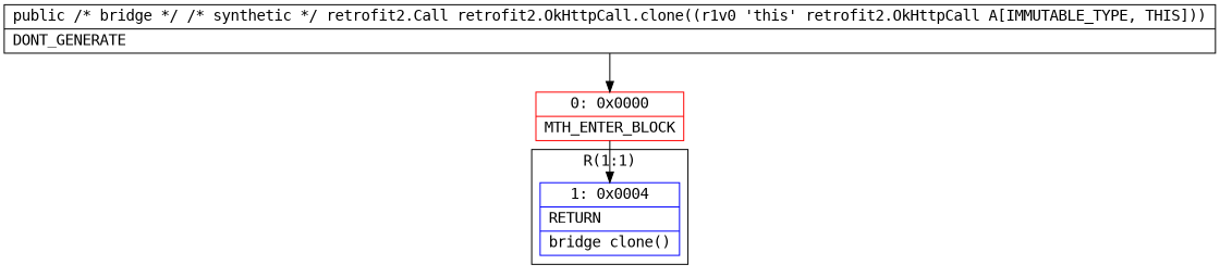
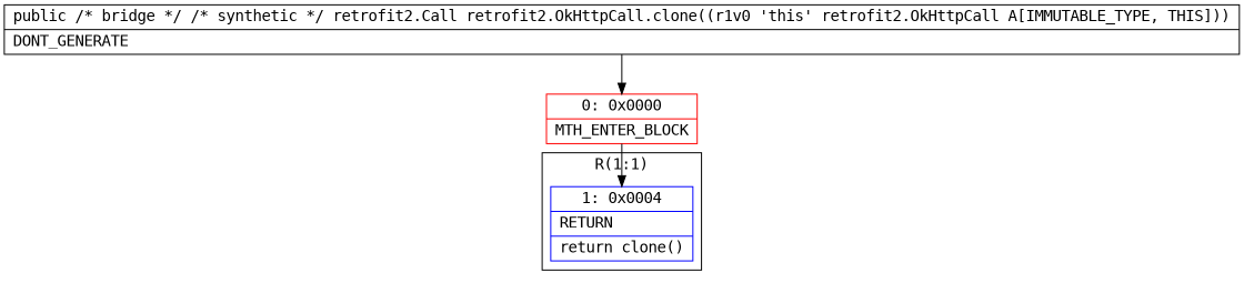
  digraph {
    fontname="DejaVu Sans Mono"
    node [shape=record fontname="DejaVu Sans Mono"]
    edge [fontname="DejaVu Sans Mono"]
-   n1 [color=blue label="{1\:\ 0x0004|RETURN\l|bridge clone()\l}"]
+   n1 [color=blue label="{1\:\ 0x0004|RETURN\l|return clone()\l}"]
    n2 [color=red label="{0\:\ 0x0000|MTH_ENTER_BLOCK\l}"]
    n3 [label="{public \/* bridge *\/ \/* synthetic *\/ retrofit2.Call retrofit2.OkHttpCall.clone((r1v0 'this' retrofit2.OkHttpCall A[IMMUTABLE_TYPE, THIS]))  | DONT_GENERATE\l}"]
    subgraph cluster_1 {
      label="R(1:1)"
      n1
    }
    n2 -> n1
    n3 -> n2
  }
